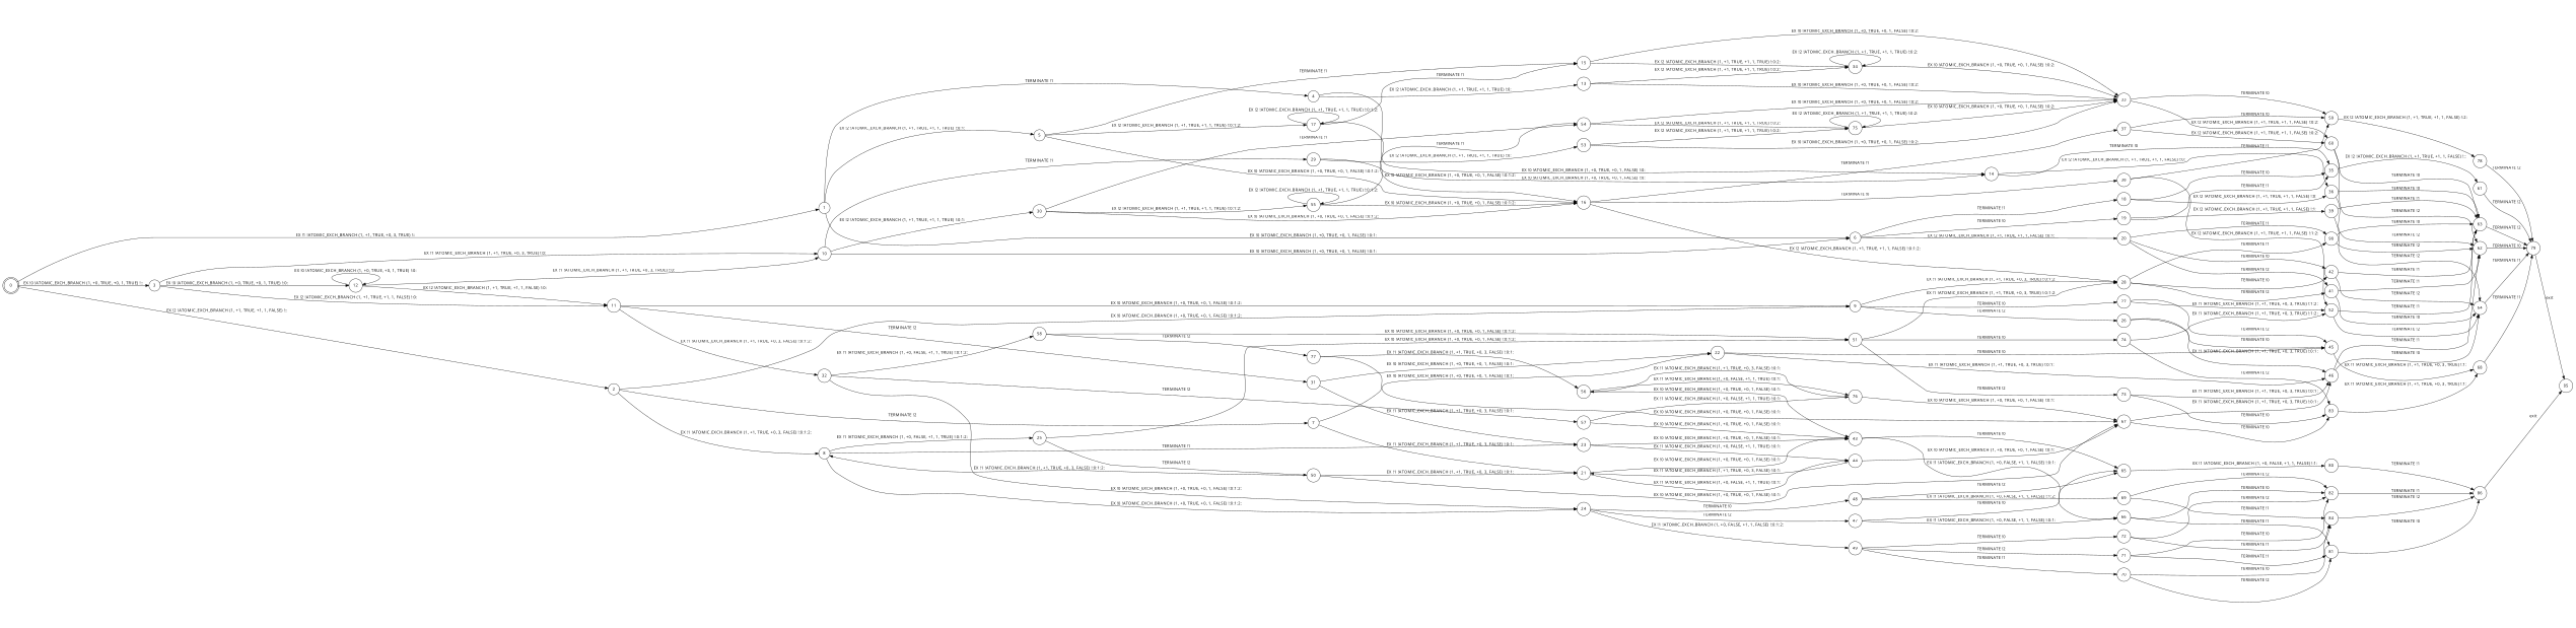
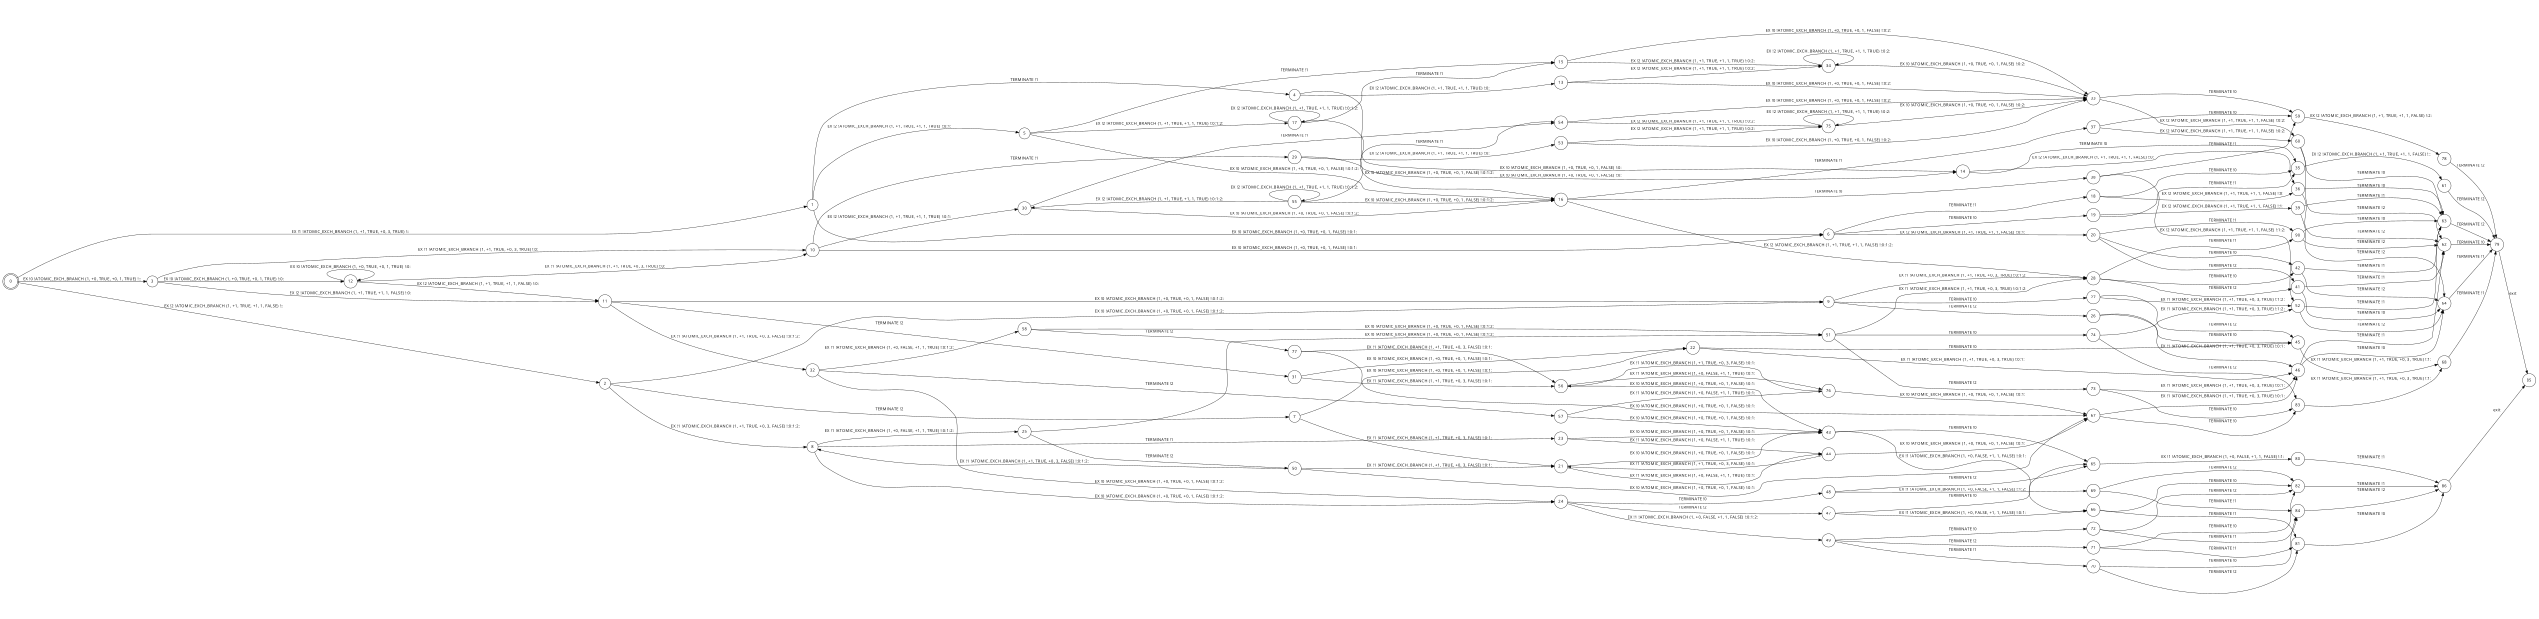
  digraph {
    fontname="Open Sans"
    rankdir=LR
    node [fontname="Open Sans" shape=circle]
    edge [fontname="Open Sans"]
    0 [peripheries=2]
    1
    2
    3
    4
    5
    6
    7
    8
    9
    10
    11
    12
    13
    14
    15
    16
    17
    18
    19
    20
    21
    22
    23
    24
    25
    26
    27
    28
    29
    30
    31
    32
    33
    34
    35
    36
    37
    38
    39
    n41 [label=90]
    41
    42
    43
    44
    45
    46
    47
    48
    49
    50
    51
    52
    53
    54
    55
    56
    57
    58
    59
    60
    61
    62
    63
    64
    65
    66
    67
    68
    69
    70
    71
    72
    73
    74
    75
    76
    77
    78
    79
    80
    81
    82
    83
    84
    85
    86
    0 -> 1 [label="EX !1 !ATOMIC_EXCH_BRANCH (1, +1, TRUE, +0, 3, TRUE) !::"]
    0 -> 2 [label="EX !2 !ATOMIC_EXCH_BRANCH (1, +1, TRUE, +1, 1, FALSE) !::"]
    0 -> 3 [label="EX !0 !ATOMIC_EXCH_BRANCH (1, +0, TRUE, +0, 1, TRUE) !::"]
    1 -> 4 [label="TERMINATE !1"]
    1 -> 5 [label="EX !2 !ATOMIC_EXCH_BRANCH (1, +1, TRUE, +1, 1, TRUE) !:0:1:"]
    1 -> 6 [label="EX !0 !ATOMIC_EXCH_BRANCH (1, +0, TRUE, +0, 1, FALSE) !:0:1:"]
    2 -> 7 [label="TERMINATE !2"]
    2 -> 8 [label="EX !1 !ATOMIC_EXCH_BRANCH (1, +1, TRUE, +0, 3, FALSE) !:0:1:2:"]
    2 -> 9 [label="EX !0 !ATOMIC_EXCH_BRANCH (1, +0, TRUE, +0, 1, FALSE) !:0:1:2:"]
    3 -> 10 [label="EX !1 !ATOMIC_EXCH_BRANCH (1, +1, TRUE, +0, 3, TRUE) !:0:"]
    3 -> 11 [label="EX !2 !ATOMIC_EXCH_BRANCH (1, +1, TRUE, +1, 1, FALSE) !:0:"]
    3 -> 12 [label="EX !0 !ATOMIC_EXCH_BRANCH (1, +0, TRUE, +0, 1, TRUE) !:0:"]
    4 -> 13 [label="EX !2 !ATOMIC_EXCH_BRANCH (1, +1, TRUE, +1, 1, TRUE) !:0:"]
    4 -> 14 [label="EX !0 !ATOMIC_EXCH_BRANCH (1, +0, TRUE, +0, 1, FALSE) !:0:"]
    5 -> 15 [label="TERMINATE !1"]
    5 -> 16 [label="EX !0 !ATOMIC_EXCH_BRANCH (1, +0, TRUE, +0, 1, FALSE) !:0:1:2:"]
    5 -> 17 [label="EX !2 !ATOMIC_EXCH_BRANCH (1, +1, TRUE, +1, 1, TRUE) !:0:1:2:"]
    6 -> 18 [label="TERMINATE !1"]
    6 -> 19 [label="TERMINATE !0"]
    6 -> 20 [label="EX !2 !ATOMIC_EXCH_BRANCH (1, +1, TRUE, +1, 1, FALSE) !:0:1:"]
    7 -> 21 [label="EX !1 !ATOMIC_EXCH_BRANCH (1, +1, TRUE, +0, 3, FALSE) !:0:1:"]
    7 -> 22 [label="EX !0 !ATOMIC_EXCH_BRANCH (1, +0, TRUE, +0, 1, FALSE) !:0:1:"]
    8 -> 23 [label="TERMINATE !1"]
    8 -> 24 [label="EX !0 !ATOMIC_EXCH_BRANCH (1, +0, TRUE, +0, 1, FALSE) !:0:1:2:"]
    8 -> 25 [label="EX !1 !ATOMIC_EXCH_BRANCH (1, +0, FALSE, +1, 1, TRUE) !:0:1:2:"]
    9 -> 26 [label="TERMINATE !2"]
    9 -> 27 [label="TERMINATE !0"]
    9 -> 28 [label="EX !1 !ATOMIC_EXCH_BRANCH (1, +1, TRUE, +0, 3, TRUE) !:0:1:2:"]
    10 -> 6 [label="EX !0 !ATOMIC_EXCH_BRANCH (1, +0, TRUE, +0, 1, FALSE) !:0:1:"]
    10 -> 29 [label="TERMINATE !1"]
    10 -> 30 [label="EX !2 !ATOMIC_EXCH_BRANCH (1, +1, TRUE, +1, 1, TRUE) !:0:1:"]
    11 -> 9 [label="EX !0 !ATOMIC_EXCH_BRANCH (1, +0, TRUE, +0, 1, FALSE) !:0:1:2:"]
    11 -> 31 [label="TERMINATE !2"]
    11 -> 32 [label="EX !1 !ATOMIC_EXCH_BRANCH (1, +1, TRUE, +0, 3, FALSE) !:0:1:2:"]
    12 -> 10 [label="EX !1 !ATOMIC_EXCH_BRANCH (1, +1, TRUE, +0, 3, TRUE) !:0:"]
    12 -> 11 [label="EX !2 !ATOMIC_EXCH_BRANCH (1, +1, TRUE, +1, 1, FALSE) !:0:"]
    12 -> 12 [label="EX !0 !ATOMIC_EXCH_BRANCH (1, +0, TRUE, +0, 1, TRUE) !:0:"]
    13 -> 33 [label="EX !0 !ATOMIC_EXCH_BRANCH (1, +0, TRUE, +0, 1, FALSE) !:0:2:"]
    13 -> 34 [label="EX !2 !ATOMIC_EXCH_BRANCH (1, +1, TRUE, +1, 1, TRUE) !:0:2:"]
    14 -> 35 [label="TERMINATE !0"]
    14 -> 36 [label="EX !2 !ATOMIC_EXCH_BRANCH (1, +1, TRUE, +1, 1, FALSE) !:0:"]
    15 -> 33 [label="EX !0 !ATOMIC_EXCH_BRANCH (1, +0, TRUE, +0, 1, FALSE) !:0:2:"]
    15 -> 34 [label="EX !2 !ATOMIC_EXCH_BRANCH (1, +1, TRUE, +1, 1, TRUE) !:0:2:"]
    16 -> 28 [label="EX !2 !ATOMIC_EXCH_BRANCH (1, +1, TRUE, +1, 1, FALSE) !:0:1:2:"]
    16 -> 37 [label="TERMINATE !1"]
    16 -> 38 [label="TERMINATE !0"]
    17 -> 15 [label="TERMINATE !1"]
    17 -> 16 [label="EX !0 !ATOMIC_EXCH_BRANCH (1, +0, TRUE, +0, 1, FALSE) !:0:1:2:"]
    17 -> 17 [label="EX !2 !ATOMIC_EXCH_BRANCH (1, +1, TRUE, +1, 1, TRUE) !:0:1:2:"]
    18 -> 35 [label="TERMINATE !0"]
    18 -> 36 [label="EX !2 !ATOMIC_EXCH_BRANCH (1, +1, TRUE, +1, 1, FALSE) !:0:"]
    19 -> 35 [label="TERMINATE !1"]
    19 -> 39 [label="EX !2 !ATOMIC_EXCH_BRANCH (1, +1, TRUE, +1, 1, FALSE) !:1:"]
    20 -> n41 [label="TERMINATE !1"]
    20 -> 41 [label="TERMINATE !2"]
    20 -> 42 [label="TERMINATE !0"]
    21 -> 43 [label="EX !0 !ATOMIC_EXCH_BRANCH (1, +0, TRUE, +0, 1, FALSE) !:0:1:"]
    21 -> 44 [label="EX !1 !ATOMIC_EXCH_BRANCH (1, +0, FALSE, +1, 1, TRUE) !:0:1:"]
    22 -> 45 [label="TERMINATE !0"]
    22 -> 46 [label="EX !1 !ATOMIC_EXCH_BRANCH (1, +1, TRUE, +0, 3, TRUE) !:0:1:"]
    23 -> 43 [label="EX !0 !ATOMIC_EXCH_BRANCH (1, +0, TRUE, +0, 1, FALSE) !:0:1:"]
    23 -> 44 [label="EX !1 !ATOMIC_EXCH_BRANCH (1, +0, FALSE, +1, 1, TRUE) !:0:1:"]
    24 -> 47 [label="TERMINATE !2"]
    24 -> 48 [label="TERMINATE !0"]
    24 -> 49 [label="EX !1 !ATOMIC_EXCH_BRANCH (1, +0, FALSE, +1, 1, FALSE) !:0:1:2:"]
    25 -> 50 [label="TERMINATE !2"]
    25 -> 51 [label="EX !0 !ATOMIC_EXCH_BRANCH (1, +0, TRUE, +0, 1, FALSE) !:0:1:2:"]
    26 -> 45 [label="TERMINATE !0"]
    26 -> 46 [label="EX !1 !ATOMIC_EXCH_BRANCH (1, +1, TRUE, +0, 3, TRUE) !:0:1:"]
    27 -> 45 [label="TERMINATE !2"]
    27 -> 52 [label="EX !1 !ATOMIC_EXCH_BRANCH (1, +1, TRUE, +0, 3, TRUE) !:1:2:"]
    28 -> n41 [label="TERMINATE !1"]
    28 -> 41 [label="TERMINATE !2"]
    28 -> 42 [label="TERMINATE !0"]
    29 -> 14 [label="EX !0 !ATOMIC_EXCH_BRANCH (1, +0, TRUE, +0, 1, FALSE) !:0:"]
    29 -> 53 [label="EX !2 !ATOMIC_EXCH_BRANCH (1, +1, TRUE, +1, 1, TRUE) !:0:"]
    30 -> 16 [label="EX !0 !ATOMIC_EXCH_BRANCH (1, +0, TRUE, +0, 1, FALSE) !:0:1:2:"]
    30 -> 54 [label="TERMINATE !1"]
-   30 -> 55 [label="EX !2 !ATOMIC_EXCH_BRANCH (1, +1, TRUE, +1, 1, TRUE) !:0:1:2:"]
+   55 -> 30 [label="EX !2 !ATOMIC_EXCH_BRANCH (1, +1, TRUE, +1, 1, TRUE) !:0:1:2:"]
    31 -> 22 [label="EX !0 !ATOMIC_EXCH_BRANCH (1, +0, TRUE, +0, 1, FALSE) !:0:1:"]
-   31 -> 23 [label="EX !1 !ATOMIC_EXCH_BRANCH (1, +1, TRUE, +0, 3, FALSE) !:0:1:"]
+   31 -> 56 [label="EX !1 !ATOMIC_EXCH_BRANCH (1, +1, TRUE, +0, 3, FALSE) !:0:1:"]
    32 -> 24 [label="EX !0 !ATOMIC_EXCH_BRANCH (1, +0, TRUE, +0, 1, FALSE) !:0:1:2:"]
    32 -> 57 [label="TERMINATE !2"]
    32 -> 58 [label="EX !1 !ATOMIC_EXCH_BRANCH (1, +0, FALSE, +1, 1, TRUE) !:0:1:2:"]
    33 -> 59 [label="TERMINATE !0"]
    33 -> 60 [label="EX !2 !ATOMIC_EXCH_BRANCH (1, +1, TRUE, +1, 1, FALSE) !:0:2:"]
    34 -> 33 [label="EX !0 !ATOMIC_EXCH_BRANCH (1, +0, TRUE, +0, 1, FALSE) !:0:2:"]
    34 -> 34 [label="EX !2 !ATOMIC_EXCH_BRANCH (1, +1, TRUE, +1, 1, TRUE) !:0:2:"]
    35 -> 61 [label="EX !2 !ATOMIC_EXCH_BRANCH (1, +1, TRUE, +1, 1, FALSE) !::"]
    36 -> 62 [label="TERMINATE !2"]
    36 -> 63 [label="TERMINATE !0"]
    37 -> 59 [label="TERMINATE !0"]
    37 -> 60 [label="EX !2 !ATOMIC_EXCH_BRANCH (1, +1, TRUE, +1, 1, FALSE) !:0:2:"]
    38 -> 52 [label="EX !2 !ATOMIC_EXCH_BRANCH (1, +1, TRUE, +1, 1, FALSE) !:1:2:"]
    38 -> 59 [label="TERMINATE !1"]
    39 -> 63 [label="TERMINATE !1"]
    39 -> 64 [label="TERMINATE !2"]
    n41 -> 62 [label="TERMINATE !2"]
    n41 -> 63 [label="TERMINATE !0"]
    41 -> 62 [label="TERMINATE !1"]
    41 -> 64 [label="TERMINATE !0"]
    42 -> 63 [label="TERMINATE !1"]
    42 -> 64 [label="TERMINATE !2"]
    43 -> 65 [label="TERMINATE !0"]
    43 -> 66 [label="EX !1 !ATOMIC_EXCH_BRANCH (1, +0, FALSE, +1, 1, FALSE) !:0:1:"]
    44 -> 21 [label="EX !1 !ATOMIC_EXCH_BRANCH (1, +1, TRUE, +0, 3, FALSE) !:0:1:"]
    44 -> 67 [label="EX !0 !ATOMIC_EXCH_BRANCH (1, +0, TRUE, +0, 1, FALSE) !:0:1:"]
    45 -> 68 [label="EX !1 !ATOMIC_EXCH_BRANCH (1, +1, TRUE, +0, 3, TRUE) !:1:"]
    46 -> 62 [label="TERMINATE !1"]
    46 -> 64 [label="TERMINATE !0"]
    47 -> 65 [label="TERMINATE !0"]
    47 -> 66 [label="EX !1 !ATOMIC_EXCH_BRANCH (1, +0, FALSE, +1, 1, FALSE) !:0:1:"]
    48 -> 65 [label="TERMINATE !2"]
    48 -> 69 [label="EX !1 !ATOMIC_EXCH_BRANCH (1, +0, FALSE, +1, 1, FALSE) !:1:2:"]
    49 -> 70 [label="TERMINATE !1"]
    49 -> 71 [label="TERMINATE !2"]
    49 -> 72 [label="TERMINATE !0"]
    50 -> 8 [label="EX !1 !ATOMIC_EXCH_BRANCH (1, +1, TRUE, +0, 3, FALSE) !:0:1:2:"]
    50 -> 21 [label="EX !1 !ATOMIC_EXCH_BRANCH (1, +1, TRUE, +0, 3, FALSE) !:0:1:"]
    50 -> 67 [label="EX !0 !ATOMIC_EXCH_BRANCH (1, +0, TRUE, +0, 1, FALSE) !:0:1:"]
    51 -> 28 [label="EX !1 !ATOMIC_EXCH_BRANCH (1, +1, TRUE, +0, 3, TRUE) !:0:1:2:"]
    51 -> 73 [label="TERMINATE !2"]
    51 -> 74 [label="TERMINATE !0"]
    52 -> 63 [label="TERMINATE !1"]
    52 -> 64 [label="TERMINATE !2"]
    53 -> 33 [label="EX !0 !ATOMIC_EXCH_BRANCH (1, +0, TRUE, +0, 1, FALSE) !:0:2:"]
    53 -> 75 [label="EX !2 !ATOMIC_EXCH_BRANCH (1, +1, TRUE, +1, 1, TRUE) !:0:2:"]
    54 -> 33 [label="EX !0 !ATOMIC_EXCH_BRANCH (1, +0, TRUE, +0, 1, FALSE) !:0:2:"]
    54 -> 75 [label="EX !2 !ATOMIC_EXCH_BRANCH (1, +1, TRUE, +1, 1, TRUE) !:0:2:"]
    55 -> 16 [label="EX !0 !ATOMIC_EXCH_BRANCH (1, +0, TRUE, +0, 1, FALSE) !:0:1:2:"]
    55 -> 54 [label="TERMINATE !1"]
    55 -> 55 [label="EX !2 !ATOMIC_EXCH_BRANCH (1, +1, TRUE, +1, 1, TRUE) !:0:1:2:"]
    56 -> 43 [label="EX !0 !ATOMIC_EXCH_BRANCH (1, +0, TRUE, +0, 1, FALSE) !:0:1:"]
    56 -> 76 [label="EX !1 !ATOMIC_EXCH_BRANCH (1, +0, FALSE, +1, 1, TRUE) !:0:1:"]
    57 -> 43 [label="EX !0 !ATOMIC_EXCH_BRANCH (1, +0, TRUE, +0, 1, FALSE) !:0:1:"]
    57 -> 76 [label="EX !1 !ATOMIC_EXCH_BRANCH (1, +0, FALSE, +1, 1, TRUE) !:0:1:"]
    58 -> 51 [label="EX !0 !ATOMIC_EXCH_BRANCH (1, +0, TRUE, +0, 1, FALSE) !:0:1:2:"]
    58 -> 77 [label="TERMINATE !2"]
    59 -> 78 [label="EX !2 !ATOMIC_EXCH_BRANCH (1, +1, TRUE, +1, 1, FALSE) !:2:"]
    60 -> 62 [label="TERMINATE !2"]
    60 -> 63 [label="TERMINATE !0"]
    61 -> 79 [label="TERMINATE !2"]
    62 -> 79 [label="TERMINATE !0"]
    63 -> 79 [label="TERMINATE !2"]
    64 -> 79 [label="TERMINATE !1"]
    65 -> 80 [label="EX !1 !ATOMIC_EXCH_BRANCH (1, +0, FALSE, +1, 1, FALSE) !:1:"]
    66 -> 81 [label="TERMINATE !1"]
    66 -> 82 [label="TERMINATE !0"]
    67 -> 46 [label="EX !1 !ATOMIC_EXCH_BRANCH (1, +1, TRUE, +0, 3, TRUE) !:0:1:"]
    67 -> 83 [label="TERMINATE !0"]
    68 -> 79 [label="TERMINATE !1"]
    69 -> 82 [label="TERMINATE !2"]
    69 -> 84 [label="TERMINATE !1"]
    70 -> 81 [label="TERMINATE !2"]
    70 -> 84 [label="TERMINATE !0"]
    71 -> 81 [label="TERMINATE !1"]
    71 -> 82 [label="TERMINATE !0"]
    72 -> 82 [label="TERMINATE !2"]
    72 -> 84 [label="TERMINATE !1"]
    73 -> 46 [label="EX !1 !ATOMIC_EXCH_BRANCH (1, +1, TRUE, +0, 3, TRUE) !:0:1:"]
    73 -> 83 [label="TERMINATE !0"]
    74 -> 52 [label="EX !1 !ATOMIC_EXCH_BRANCH (1, +1, TRUE, +0, 3, TRUE) !:1:2:"]
    74 -> 83 [label="TERMINATE !2"]
    75 -> 33 [label="EX !0 !ATOMIC_EXCH_BRANCH (1, +0, TRUE, +0, 1, FALSE) !:0:2:"]
    75 -> 75 [label="EX !2 !ATOMIC_EXCH_BRANCH (1, +1, TRUE, +1, 1, TRUE) !:0:2:"]
    76 -> 56 [label="EX !1 !ATOMIC_EXCH_BRANCH (1, +1, TRUE, +0, 3, FALSE) !:0:1:"]
    76 -> 67 [label="EX !0 !ATOMIC_EXCH_BRANCH (1, +0, TRUE, +0, 1, FALSE) !:0:1:"]
    77 -> 56 [label="EX !1 !ATOMIC_EXCH_BRANCH (1, +1, TRUE, +0, 3, FALSE) !:0:1:"]
    77 -> 67 [label="EX !0 !ATOMIC_EXCH_BRANCH (1, +0, TRUE, +0, 1, FALSE) !:0:1:"]
    78 -> 79 [label="TERMINATE !2"]
    79 -> 85 [label=exit]
    80 -> 86 [label="TERMINATE !1"]
    81 -> 86 [label="TERMINATE !0"]
    82 -> 86 [label="TERMINATE !1"]
    83 -> 68 [label="EX !1 !ATOMIC_EXCH_BRANCH (1, +1, TRUE, +0, 3, TRUE) !:1:"]
    84 -> 86 [label="TERMINATE !2"]
    86 -> 85 [label=exit]
  }
